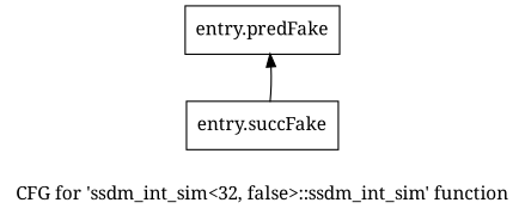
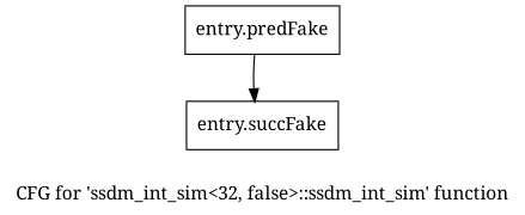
  digraph {
    label="CFG for 'ssdm_int_sim\<32, false\>::ssdm_int_sim' function"
    fontname="Noto Serif"
    node [shape=record fontname="Noto Serif"]
    n1 [label="{entry.predFake}"]
    n2 [filename="/home/omerfaruk/tools/Xilinx/Vitis_HLS/2023.2/include/etc/ap_common.h" label="{entry.succFake}" linenumber=662]
-   n2 -> n1 [execusionnum=41 filename="/home/omerfaruk/tools/Xilinx/Vitis_HLS/2023.2/include/etc/ap_common.h" fontname="Noto Serif"]
+   n1 -> n2 [execusionnum=41 filename="/home/omerfaruk/tools/Xilinx/Vitis_HLS/2023.2/include/etc/ap_common.h" fontname="Noto Serif"]
  }
